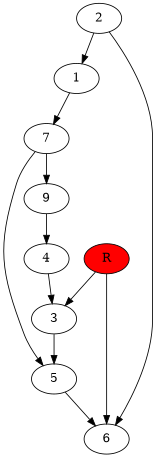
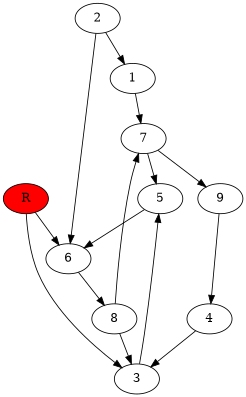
  digraph {
    1
    7
    5
    9
    2
    6
+   8
    3
    4
    R [fillcolor="#ff0000" style=filled]
    1 -> 7
    7 -> 5
    7 -> 9
    5 -> 6
    9 -> 4
    2 -> 1
    2 -> 6
+   6 -> 8
+   8 -> 7
+   8 -> 3
    3 -> 5
    4 -> 3
    R -> 6
    R -> 3
  }
